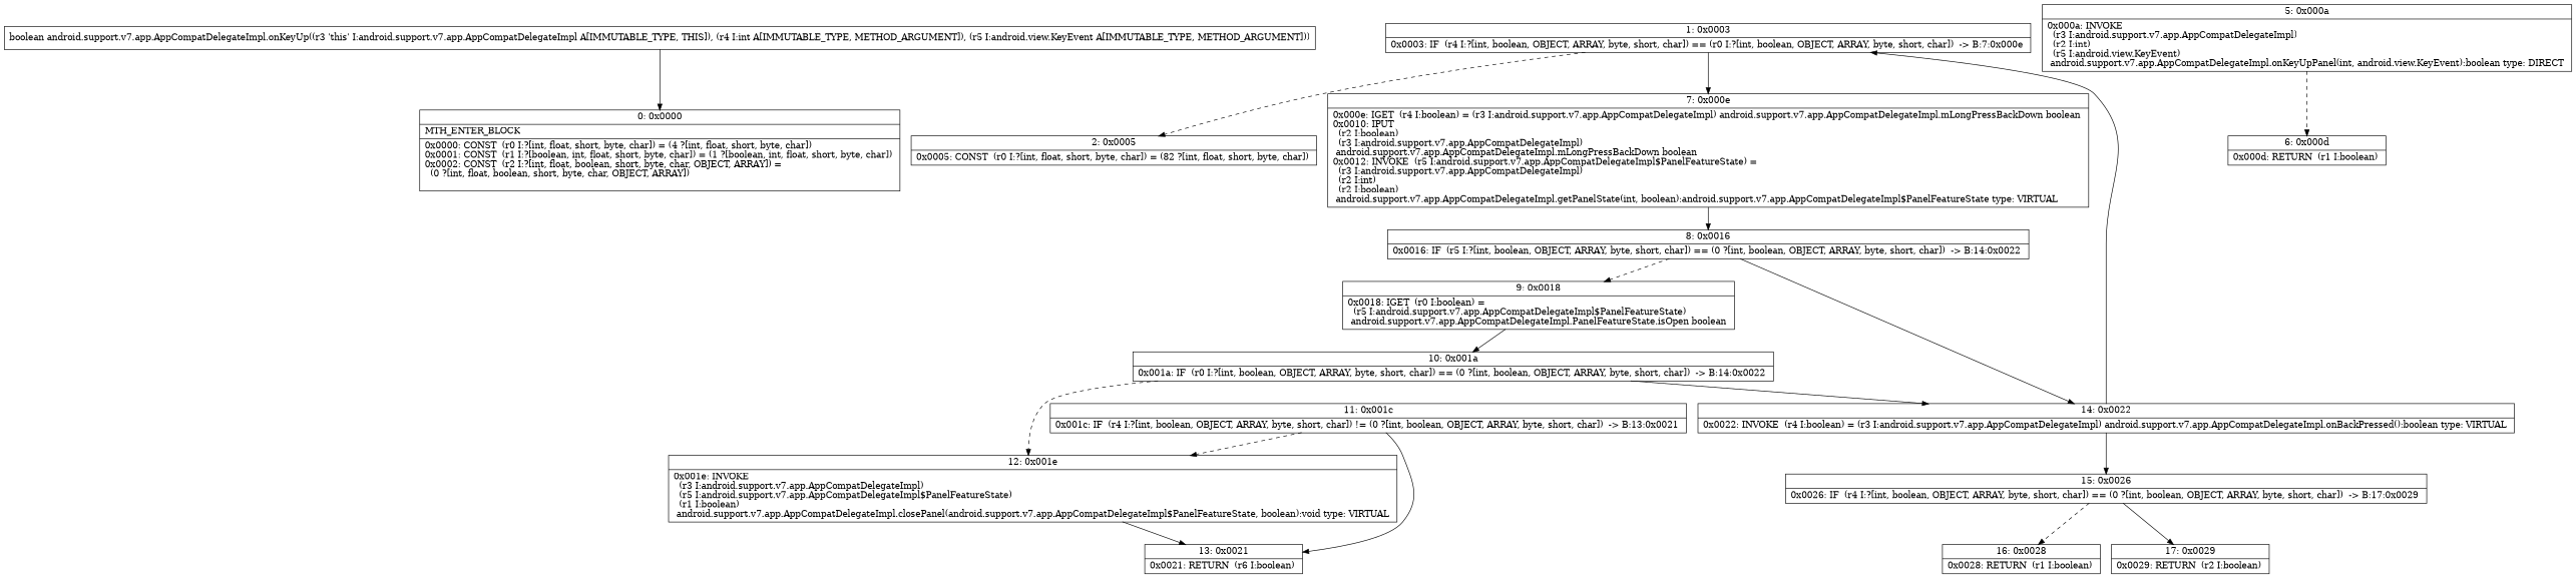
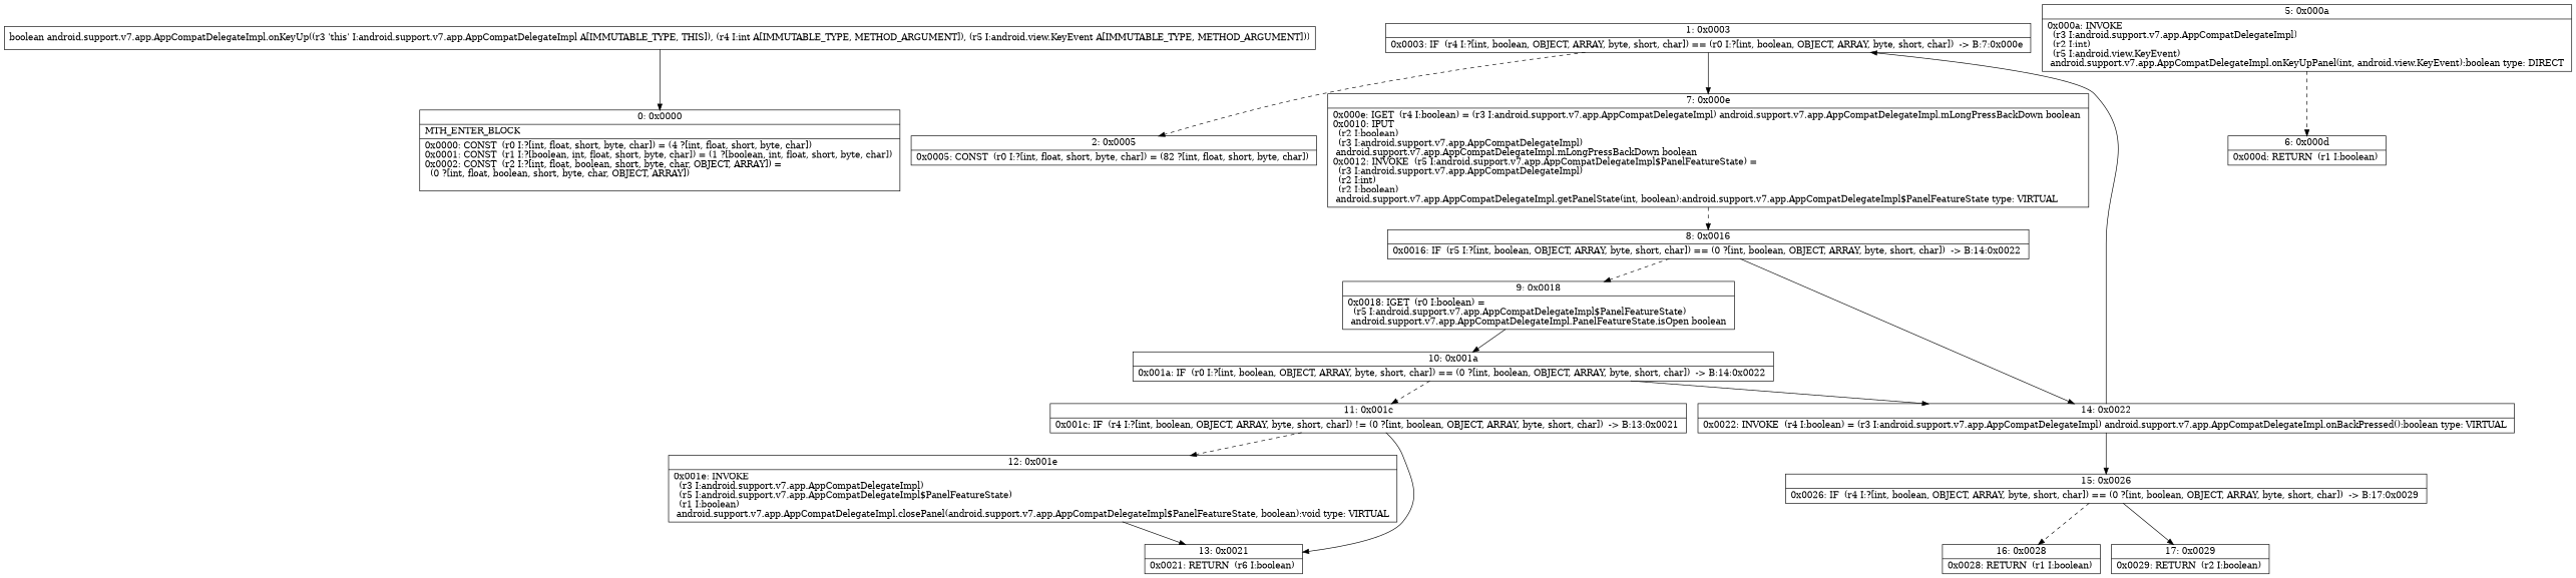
  digraph {
    node [shape=record]
    n1 [label="{0\:\ 0x0000|MTH_ENTER_BLOCK\l|0x0000: CONST  (r0 I:?[int, float, short, byte, char]) = (4 ?[int, float, short, byte, char]) \l0x0001: CONST  (r1 I:?[boolean, int, float, short, byte, char]) = (1 ?[boolean, int, float, short, byte, char]) \l0x0002: CONST  (r2 I:?[int, float, boolean, short, byte, char, OBJECT, ARRAY]) = \l  (0 ?[int, float, boolean, short, byte, char, OBJECT, ARRAY])\l \l}"]
    n2 [label="{1\:\ 0x0003|0x0003: IF  (r4 I:?[int, boolean, OBJECT, ARRAY, byte, short, char]) == (r0 I:?[int, boolean, OBJECT, ARRAY, byte, short, char])  \-\> B:7:0x000e \l}"]
    n3 [label="{2\:\ 0x0005|0x0005: CONST  (r0 I:?[int, float, short, byte, char]) = (82 ?[int, float, short, byte, char]) \l}"]
    n4 [label="{7\:\ 0x000e|0x000e: IGET  (r4 I:boolean) = (r3 I:android.support.v7.app.AppCompatDelegateImpl) android.support.v7.app.AppCompatDelegateImpl.mLongPressBackDown boolean \l0x0010: IPUT  \l  (r2 I:boolean)\l  (r3 I:android.support.v7.app.AppCompatDelegateImpl)\l android.support.v7.app.AppCompatDelegateImpl.mLongPressBackDown boolean \l0x0012: INVOKE  (r5 I:android.support.v7.app.AppCompatDelegateImpl$PanelFeatureState) = \l  (r3 I:android.support.v7.app.AppCompatDelegateImpl)\l  (r2 I:int)\l  (r2 I:boolean)\l android.support.v7.app.AppCompatDelegateImpl.getPanelState(int, boolean):android.support.v7.app.AppCompatDelegateImpl$PanelFeatureState type: VIRTUAL \l}"]
    n5 [label="{8\:\ 0x0016|0x0016: IF  (r5 I:?[int, boolean, OBJECT, ARRAY, byte, short, char]) == (0 ?[int, boolean, OBJECT, ARRAY, byte, short, char])  \-\> B:14:0x0022 \l}"]
    n6 [label="{5\:\ 0x000a|0x000a: INVOKE  \l  (r3 I:android.support.v7.app.AppCompatDelegateImpl)\l  (r2 I:int)\l  (r5 I:android.view.KeyEvent)\l android.support.v7.app.AppCompatDelegateImpl.onKeyUpPanel(int, android.view.KeyEvent):boolean type: DIRECT \l}"]
    n7 [label="{6\:\ 0x000d|0x000d: RETURN  (r1 I:boolean) \l}"]
    n8 [label="{17\:\ 0x0029|0x0029: RETURN  (r2 I:boolean) \l}"]
    n9 [label="{9\:\ 0x0018|0x0018: IGET  (r0 I:boolean) = \l  (r5 I:android.support.v7.app.AppCompatDelegateImpl$PanelFeatureState)\l android.support.v7.app.AppCompatDelegateImpl.PanelFeatureState.isOpen boolean \l}"]
    n10 [label="{14\:\ 0x0022|0x0022: INVOKE  (r4 I:boolean) = (r3 I:android.support.v7.app.AppCompatDelegateImpl) android.support.v7.app.AppCompatDelegateImpl.onBackPressed():boolean type: VIRTUAL \l}"]
    n11 [label="{10\:\ 0x001a|0x001a: IF  (r0 I:?[int, boolean, OBJECT, ARRAY, byte, short, char]) == (0 ?[int, boolean, OBJECT, ARRAY, byte, short, char])  \-\> B:14:0x0022 \l}"]
    n12 [label="{15\:\ 0x0026|0x0026: IF  (r4 I:?[int, boolean, OBJECT, ARRAY, byte, short, char]) == (0 ?[int, boolean, OBJECT, ARRAY, byte, short, char])  \-\> B:17:0x0029 \l}"]
    n13 [label="{11\:\ 0x001c|0x001c: IF  (r4 I:?[int, boolean, OBJECT, ARRAY, byte, short, char]) != (0 ?[int, boolean, OBJECT, ARRAY, byte, short, char])  \-\> B:13:0x0021 \l}"]
    n14 [label="{12\:\ 0x001e|0x001e: INVOKE  \l  (r3 I:android.support.v7.app.AppCompatDelegateImpl)\l  (r5 I:android.support.v7.app.AppCompatDelegateImpl$PanelFeatureState)\l  (r1 I:boolean)\l android.support.v7.app.AppCompatDelegateImpl.closePanel(android.support.v7.app.AppCompatDelegateImpl$PanelFeatureState, boolean):void type: VIRTUAL \l}"]
    n15 [label="{13\:\ 0x0021|0x0021: RETURN  (r6 I:boolean) \l}"]
    n16 [label="{16\:\ 0x0028|0x0028: RETURN  (r1 I:boolean) \l}"]
    n17 [label="{boolean android.support.v7.app.AppCompatDelegateImpl.onKeyUp((r3 'this' I:android.support.v7.app.AppCompatDelegateImpl A[IMMUTABLE_TYPE, THIS]), (r4 I:int A[IMMUTABLE_TYPE, METHOD_ARGUMENT]), (r5 I:android.view.KeyEvent A[IMMUTABLE_TYPE, METHOD_ARGUMENT])) }"]
    n2 -> n3 [style=dashed]
    n2 -> n4
-   n4 -> n5
+   n4 -> n5 [style=dashed]
    n5 -> n9 [style=dashed]
    n5 -> n10
    n6 -> n7 [style=dashed]
    n9 -> n11
    n10 -> n2
    n10 -> n12
    n11 -> n10
-   n11 -> n14 [style=dashed]
+   n11 -> n13 [style=dashed]
    n12 -> n8
    n12 -> n16 [style=dashed]
    n13 -> n14 [style=dashed]
    n13 -> n15
    n14 -> n15
    n17 -> n1
  }
